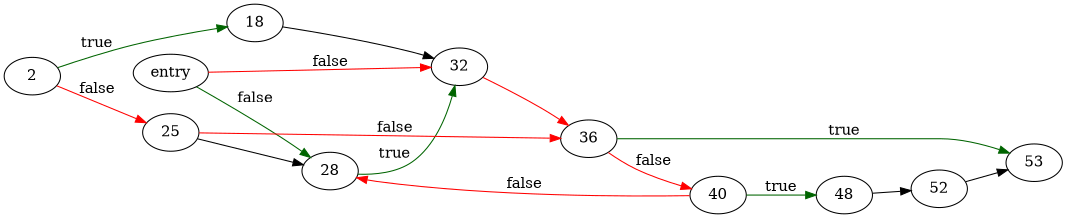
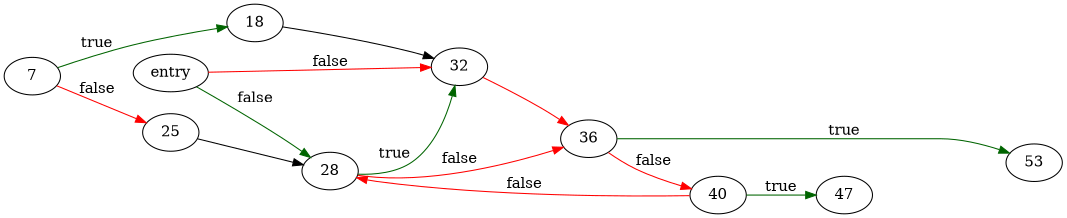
  digraph {
    rankdir=LR
    edge [color=red]
    n1 [label=entry]
    28
    32
-   7 [label=2]
+   7
    18
    25
    36
    40
    n9 [label=53]
-   48
-   52
+   48 [label=47]
    n1 -> 28 [color=darkgreen label=false]
    n1 -> 32 [label=false]
    28 -> 32 [color=darkgreen label=true]
-   25 -> 36 [label=false]
+   28 -> 36 [label=false]
    32 -> 36
    7 -> 18 [color=darkgreen label=true]
    7 -> 25 [label=false]
    18 -> 32 [color=""]
    25 -> 28 [color=""]
    36 -> 40 [label=false]
    36 -> n9 [color=darkgreen label=true]
    40 -> 28 [label=false]
    40 -> 48 [color=darkgreen label=true]
-   48 -> 52 [color=""]
-   52 -> n9 [color=""]
  }
